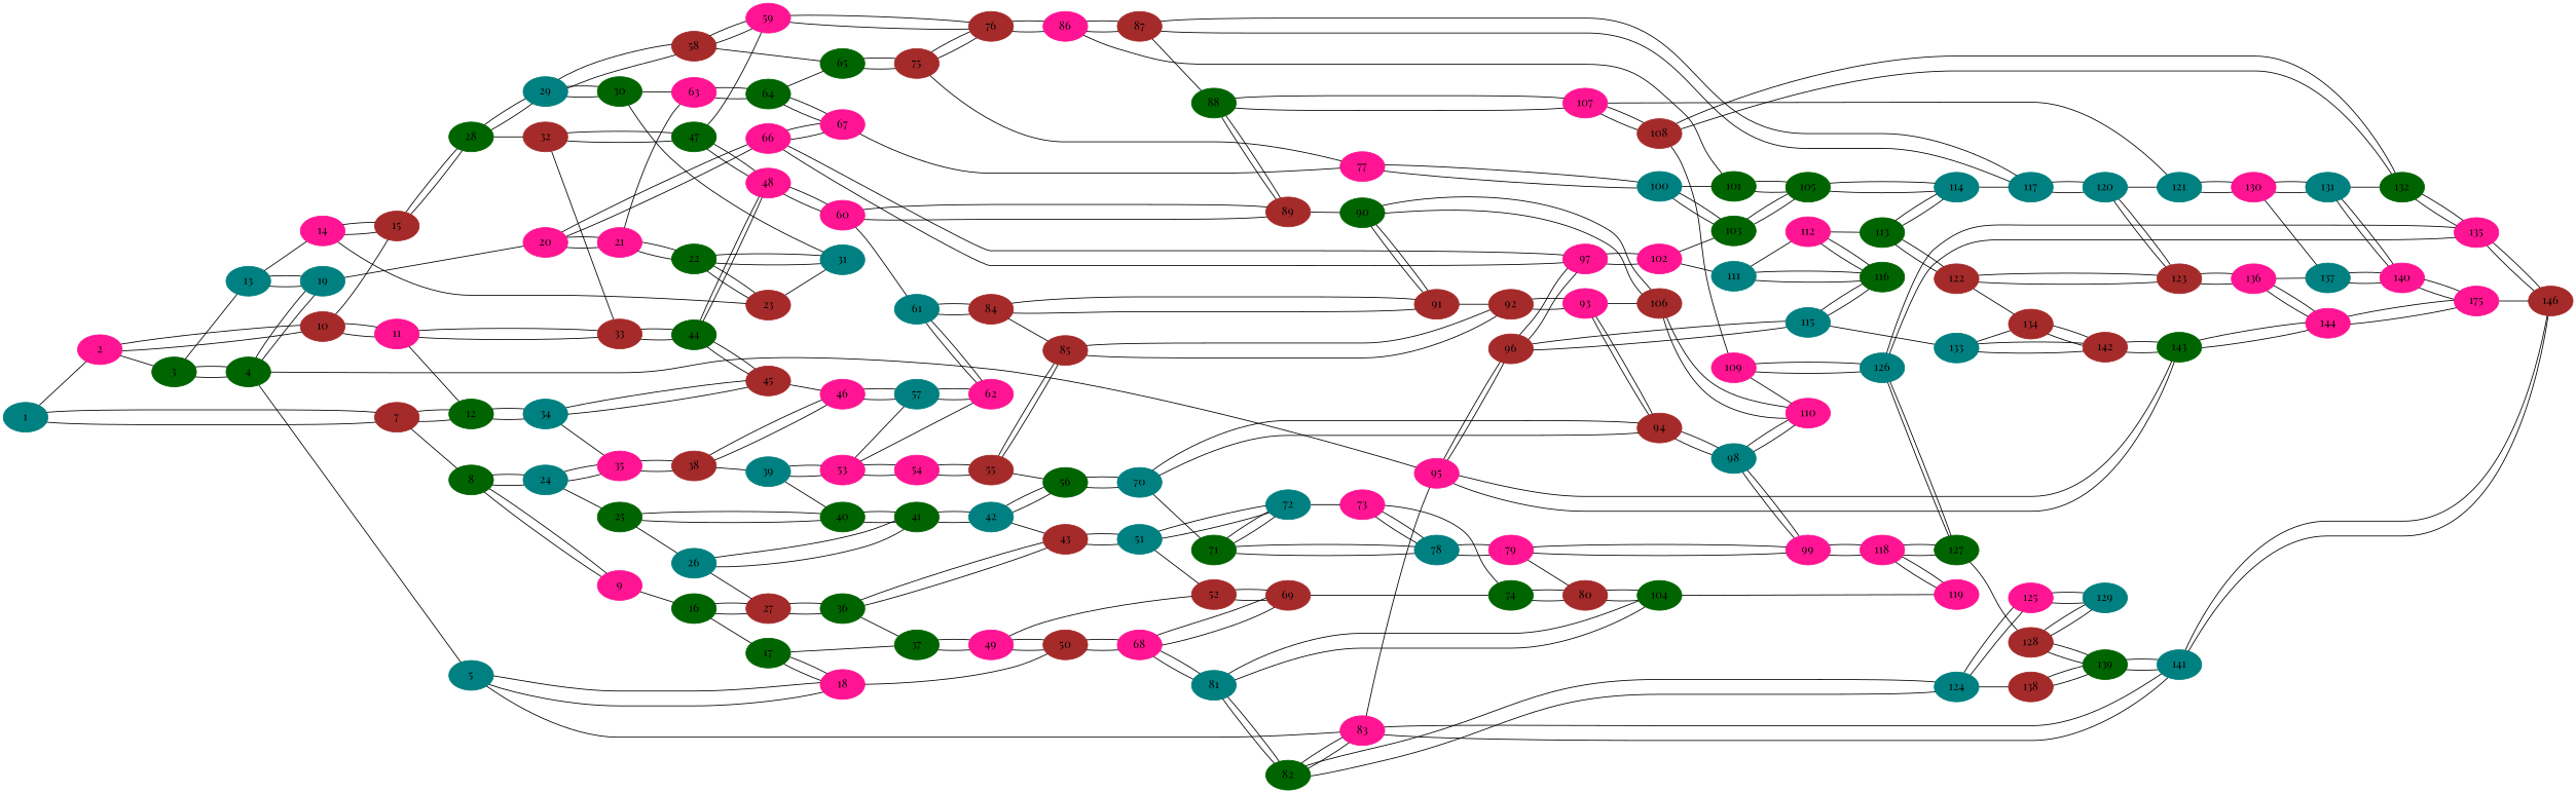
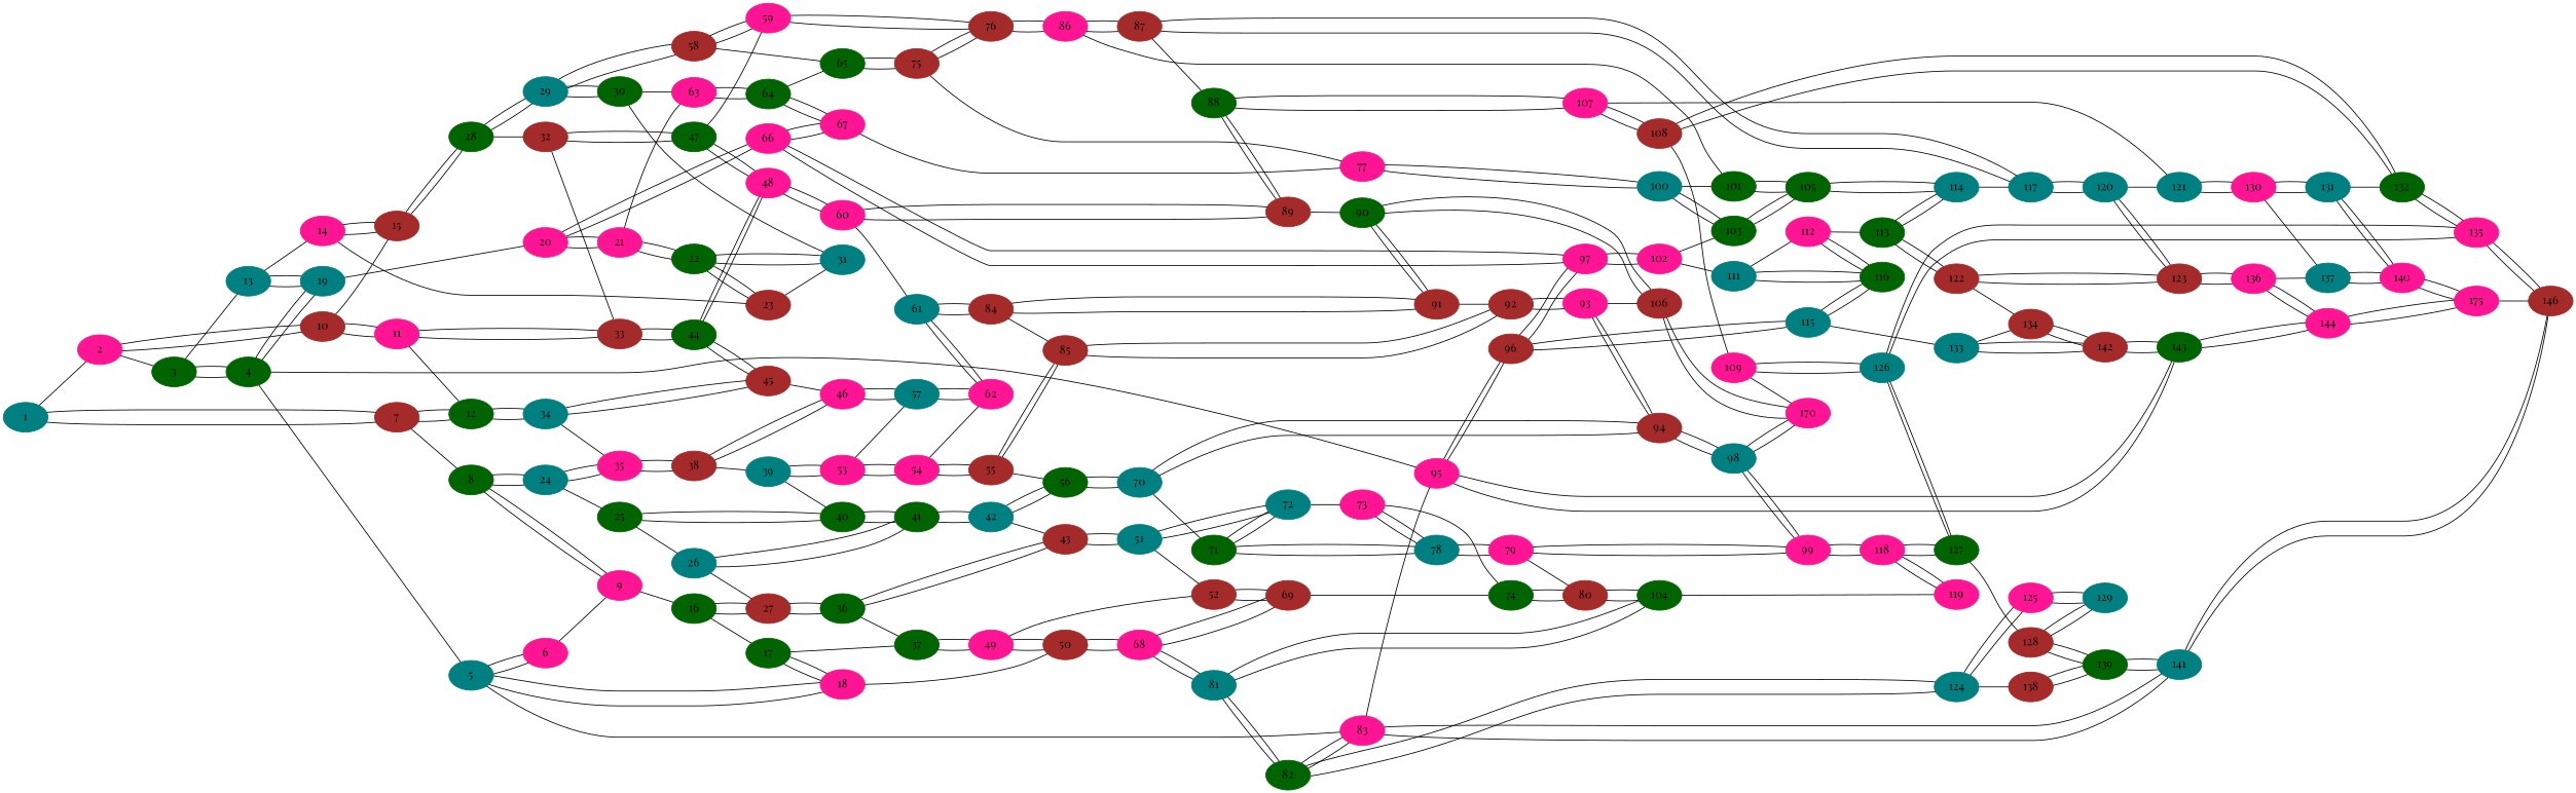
  graph {
    fontname="Playfair Display"
    rankdir=LR
    node [color=deeppink fontname="Playfair Display" style=filled]
    edge [fontname="Playfair Display"]
    1 [color=teal]
    2
    7 [color=brown]
    3 [color=darkgreen]
    10 [color=brown]
    8 [color=darkgreen]
    12 [color=darkgreen]
    4 [color=darkgreen]
    13 [color=teal]
    11
    15 [color=brown]
    5 [color=teal]
    19 [color=teal]
    95
    14
+   6
    18
    83
    20
    96 [color=brown]
    143 [color=darkgreen]
    9
    50 [color=brown]
    141 [color=teal]
    16 [color=darkgreen]
    24 [color=teal]
    34 [color=teal]
    25 [color=darkgreen]
    35
    17 [color=darkgreen]
    27 [color=brown]
    33 [color=brown]
    28 [color=darkgreen]
    44 [color=darkgreen]
    45 [color=brown]
    23 [color=brown]
    31 [color=teal]
    29 [color=teal]
    32 [color=brown]
    37 [color=darkgreen]
    36 [color=darkgreen]
    49
    68
    21
    66
    22 [color=darkgreen]
    63
    67
    97
    64 [color=darkgreen]
    26 [color=teal]
    40 [color=darkgreen]
    38 [color=brown]
    41 [color=darkgreen]
    42 [color=teal]
    43 [color=brown]
    30 [color=darkgreen]
    58 [color=brown]
    47 [color=darkgreen]
    59
    65 [color=darkgreen]
    48
    46
    39 [color=teal]
    51 [color=teal]
    52 [color=brown]
    53
    57 [color=teal]
    54
    56 [color=darkgreen]
    70 [color=teal]
    72 [color=teal]
    60
    62
    76 [color=brown]
    61 [color=teal]
    89 [color=brown]
    69 [color=brown]
    81 [color=teal]
    73
    74 [color=darkgreen]
    55 [color=brown]
    85 [color=brown]
    92 [color=brown]
    71 [color=darkgreen]
    94 [color=brown]
    75 [color=brown]
    86
    84 [color=brown]
    90 [color=darkgreen]
    91 [color=brown]
    77
    102
    100 [color=teal]
    104 [color=darkgreen]
    82 [color=darkgreen]
    80 [color=brown]
    78 [color=teal]
    98 [color=teal]
    79
    87 [color=brown]
    101 [color=darkgreen]
    103 [color=darkgreen]
    99
    118
    119
    124 [color=teal]
    125
    138 [color=brown]
    146 [color=brown]
    93
    88 [color=darkgreen]
    117 [color=teal]
    105 [color=darkgreen]
    107
    120 [color=teal]
    108 [color=brown]
    121 [color=teal]
    106 [color=brown]
-   110
+   110 [label=170]
    115 [color=teal]
    144
    116 [color=darkgreen]
    133 [color=teal]
    111 [color=teal]
    127 [color=darkgreen]
    114 [color=teal]
    112
    109
    132 [color=darkgreen]
    130
    126 [color=teal]
    135
    113 [color=darkgreen]
    122 [color=brown]
    123 [color=brown]
    134 [color=brown]
    142 [color=brown]
    128 [color=brown]
    129 [color=teal]
    136
    131 [color=teal]
    137 [color=teal]
    139 [color=darkgreen]
    140
    n146 [label=175]
    1 -- 2
    1 -- 7
    1 -- 7
    2 -- 3
    2 -- 10
    2 -- 10
    7 -- 8
    7 -- 12
    7 -- 12
    3 -- 4
    3 -- 4
    3 -- 13
    10 -- 11
    10 -- 11
    10 -- 15
    8 -- 9
    8 -- 9
    8 -- 24
    8 -- 24
    12 -- 34
    12 -- 34
    4 -- 5
    4 -- 19
    4 -- 19
    4 -- 95
    13 -- 19
    13 -- 19
    13 -- 14
    11 -- 12
    11 -- 33
    11 -- 33
    15 -- 28
    15 -- 28
+   5 -- 6
+   5 -- 6
    5 -- 18
    5 -- 18
    5 -- 83
    19 -- 20
    95 -- 96
    95 -- 96
    95 -- 143
    95 -- 143
    14 -- 15
    14 -- 15
    14 -- 23
+   6 -- 9
    18 -- 50
    83 -- 95
    83 -- 141
    83 -- 141
    20 -- 21
    20 -- 21
    20 -- 66
    20 -- 66
    96 -- 97
    96 -- 97
    96 -- 115
    96 -- 115
    143 -- 144
    143 -- 144
    9 -- 16
    50 -- 68
    50 -- 68
    141 -- 146
    141 -- 146
    16 -- 17
    16 -- 27
    16 -- 27
    24 -- 25
    24 -- 35
    24 -- 35
    34 -- 35
    34 -- 45
    34 -- 45
    25 -- 26
    25 -- 40
    25 -- 40
    35 -- 38
    35 -- 38
    17 -- 18
    17 -- 18
    17 -- 37
    27 -- 36
    27 -- 36
    33 -- 44
    33 -- 44
    28 -- 29
    28 -- 29
    28 -- 32
    44 -- 45
    44 -- 45
    44 -- 48
    44 -- 48
    45 -- 46
    23 -- 31
    29 -- 30
    29 -- 30
    29 -- 58
    29 -- 58
    32 -- 33
    32 -- 47
    32 -- 47
    37 -- 49
    37 -- 49
    36 -- 37
    36 -- 43
    36 -- 43
    49 -- 50
    49 -- 50
    49 -- 52
    68 -- 69
    68 -- 69
    68 -- 81
    68 -- 81
    21 -- 22
    21 -- 22
    21 -- 63
    66 -- 67
    66 -- 67
    66 -- 97
    66 -- 97
    22 -- 23
    22 -- 23
    22 -- 31
    22 -- 31
    63 -- 64
    63 -- 64
    67 -- 77
    97 -- 102
    97 -- 102
    64 -- 67
    64 -- 67
    64 -- 65
    26 -- 27
    26 -- 41
    26 -- 41
    40 -- 41
    40 -- 41
    38 -- 46
    38 -- 46
    38 -- 39
    41 -- 42
    41 -- 42
    42 -- 43
    42 -- 56
    42 -- 56
    43 -- 51
    43 -- 51
    30 -- 31
    30 -- 63
    58 -- 59
    58 -- 59
    58 -- 65
    47 -- 59
    47 -- 48
    47 -- 48
    59 -- 76
    59 -- 76
    65 -- 75
    65 -- 75
    48 -- 60
    48 -- 60
    46 -- 57
    46 -- 57
    39 -- 40
    39 -- 53
    39 -- 53
    51 -- 52
    51 -- 72
    51 -- 72
    52 -- 69
    52 -- 69
    53 -- 57
    53 -- 54
    53 -- 54
    57 -- 62
    57 -- 62
-   53 -- 62
+   54 -- 62
    54 -- 55
    54 -- 55
    56 -- 70
    56 -- 70
    70 -- 71
    70 -- 94
    70 -- 94
    72 -- 73
    60 -- 61
    60 -- 89
    60 -- 89
    76 -- 86
    76 -- 86
    61 -- 62
    61 -- 62
    61 -- 84
    61 -- 84
    89 -- 90
    69 -- 74
    81 -- 104
    81 -- 104
    81 -- 82
    81 -- 82
    73 -- 74
    73 -- 78
    73 -- 78
    74 -- 80
    74 -- 80
    55 -- 56
    55 -- 85
    55 -- 85
    85 -- 92
    85 -- 92
    92 -- 93
    92 -- 93
    71 -- 72
    71 -- 72
    71 -- 78
    71 -- 78
    94 -- 98
    94 -- 98
    75 -- 76
    75 -- 76
    75 -- 77
    86 -- 87
    86 -- 87
    86 -- 101
    84 -- 85
    84 -- 91
    84 -- 91
    90 -- 91
    90 -- 91
    90 -- 106
    90 -- 106
    91 -- 92
    77 -- 100
    77 -- 100
    102 -- 103
    102 -- 111
    100 -- 101
    100 -- 103
    100 -- 103
    104 -- 119
    82 -- 83
    82 -- 83
    82 -- 124
    82 -- 124
    80 -- 104
    80 -- 104
    78 -- 79
    78 -- 79
    98 -- 99
    98 -- 99
    98 -- 110
    98 -- 110
    79 -- 80
    79 -- 99
    79 -- 99
    87 -- 88
    87 -- 117
    87 -- 117
    101 -- 105
    101 -- 105
    103 -- 105
    103 -- 105
    99 -- 118
    99 -- 118
    118 -- 119
    118 -- 119
    118 -- 127
    118 -- 127
    124 -- 125
    124 -- 125
    124 -- 138
    125 -- 129
    125 -- 129
    138 -- 139
    138 -- 139
    93 -- 94
    93 -- 94
    93 -- 106
    88 -- 89
    88 -- 89
    88 -- 107
    88 -- 107
    117 -- 120
    117 -- 120
    105 -- 114
    105 -- 114
    107 -- 108
    107 -- 108
    107 -- 121
    120 -- 121
    120 -- 123
    120 -- 123
    108 -- 109
    108 -- 132
    108 -- 132
    121 -- 130
    121 -- 130
    106 -- 110
    106 -- 110
    115 -- 116
    115 -- 116
    115 -- 133
    144 -- n146
    144 -- n146
    133 -- 134
    133 -- 142
    133 -- 142
    111 -- 116
    111 -- 116
    111 -- 112
    127 -- 128
    114 -- 117
    112 -- 116
    112 -- 116
    112 -- 113
    109 -- 110
    109 -- 126
    109 -- 126
    132 -- 135
    132 -- 135
    130 -- 131
    130 -- 131
    130 -- 137
    126 -- 127
    126 -- 127
    126 -- 135
    126 -- 135
    135 -- 146
    135 -- 146
    113 -- 114
    113 -- 114
    113 -- 122
    113 -- 122
    122 -- 123
    122 -- 123
    122 -- 134
    123 -- 136
    123 -- 136
    134 -- 142
    134 -- 142
    142 -- 143
    142 -- 143
    128 -- 129
    128 -- 129
    128 -- 139
    128 -- 139
    136 -- 144
    136 -- 144
    136 -- 137
    131 -- 132
    131 -- 140
    131 -- 140
    137 -- 140
    137 -- 140
    139 -- 141
    139 -- 141
    140 -- n146
    140 -- n146
    n146 -- 146
  }
